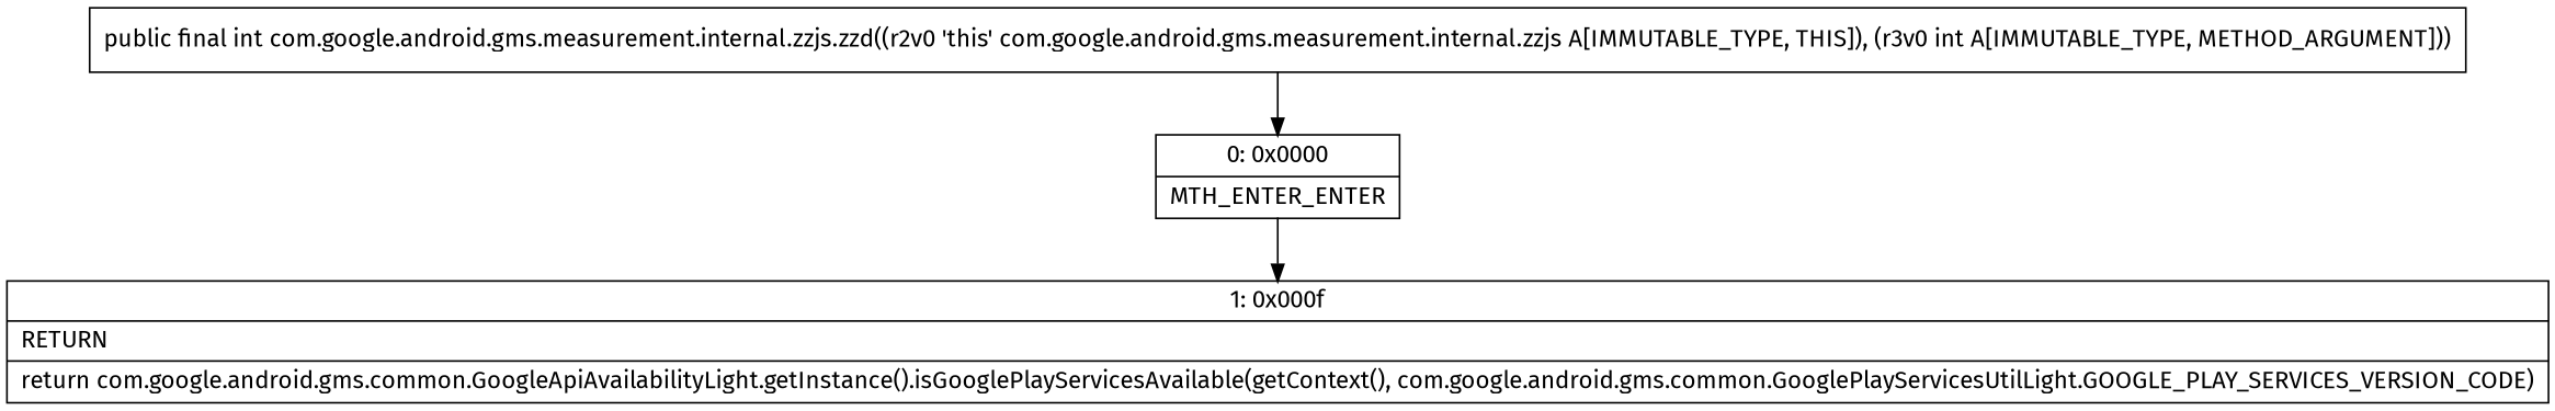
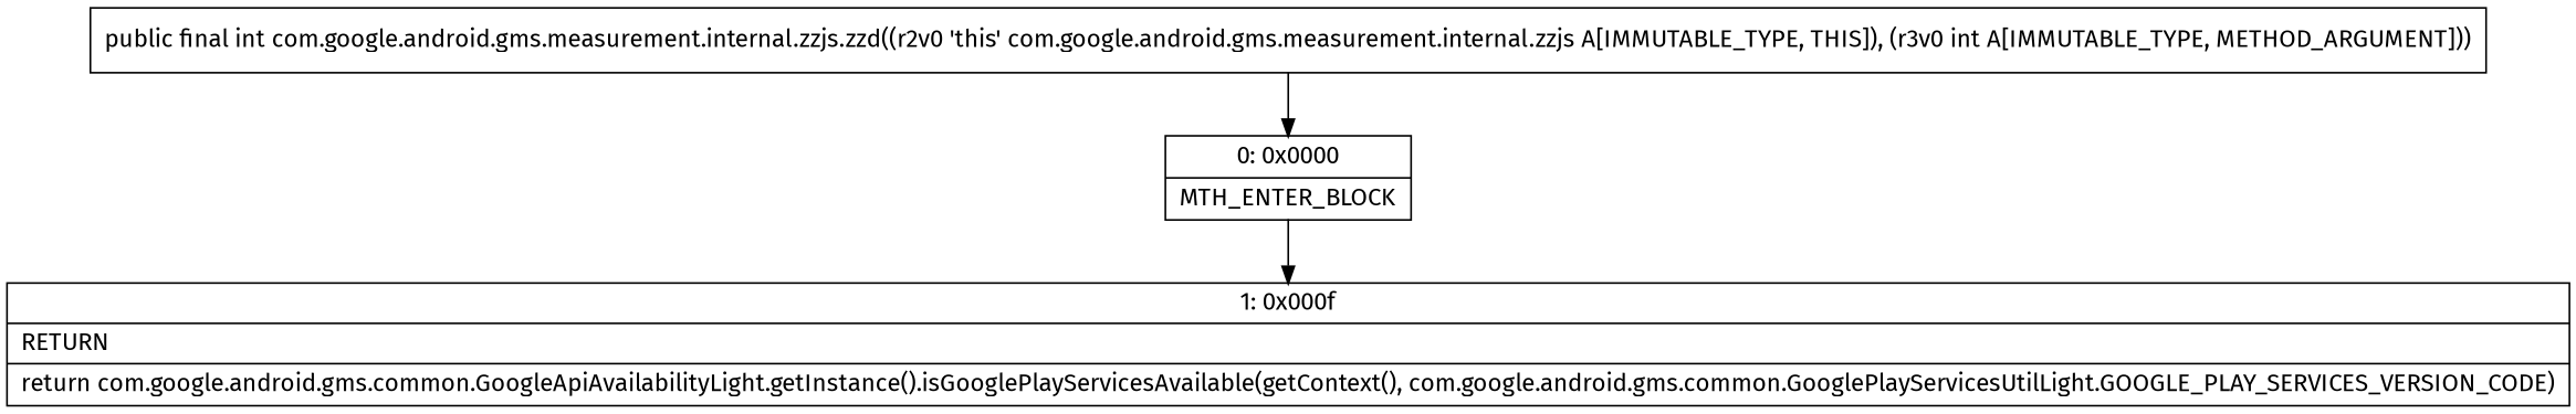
  digraph {
    fontname="Fira Sans"
    node [shape=record fontname="Fira Sans"]
    edge [fontname="Fira Sans"]
-   n1 [label="{0\:\ 0x0000|MTH_ENTER_ENTER\l}"]
+   n1 [label="{0\:\ 0x0000|MTH_ENTER_BLOCK\l}"]
    n2 [label="{1\:\ 0x000f|RETURN\l|return com.google.android.gms.common.GoogleApiAvailabilityLight.getInstance().isGooglePlayServicesAvailable(getContext(), com.google.android.gms.common.GooglePlayServicesUtilLight.GOOGLE_PLAY_SERVICES_VERSION_CODE)\l}"]
    n3 [label="{public final int com.google.android.gms.measurement.internal.zzjs.zzd((r2v0 'this' com.google.android.gms.measurement.internal.zzjs A[IMMUTABLE_TYPE, THIS]), (r3v0 int A[IMMUTABLE_TYPE, METHOD_ARGUMENT])) }"]
    n1 -> n2
    n3 -> n1
  }
